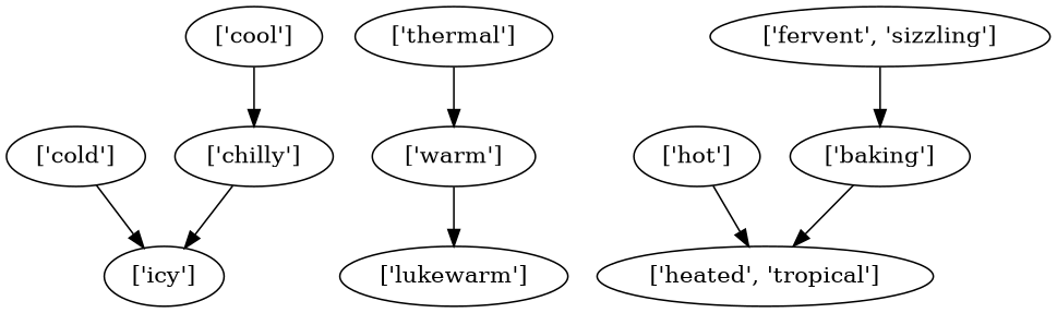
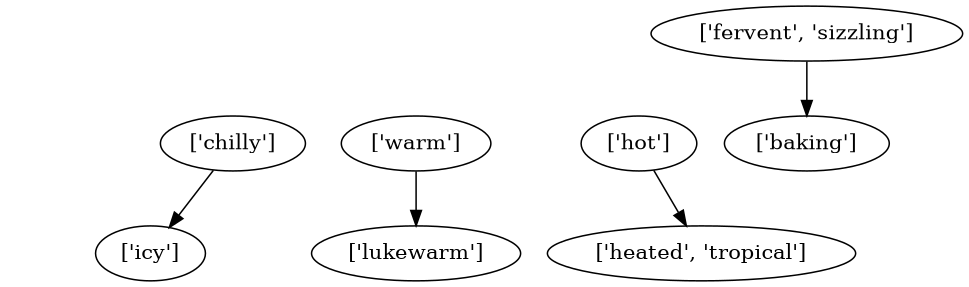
  strict digraph {
    "['chilly']"
    "['icy']"
-   "['cold']"
-   "['thermal']"
    "['warm']"
    "['lukewarm']"
-   "['cool']"
    "['hot']"
    "['heated', 'tropical']"
    "['baking']"
    "['fervent', 'sizzling']"
    "['chilly']" -> "['icy']"
-   "['cold']" -> "['icy']"
-   "['thermal']" -> "['warm']"
    "['warm']" -> "['lukewarm']"
-   "['cool']" -> "['chilly']"
    "['hot']" -> "['heated', 'tropical']"
-   "['baking']" -> "['heated', 'tropical']"
    "['fervent', 'sizzling']" -> "['baking']"
  }
